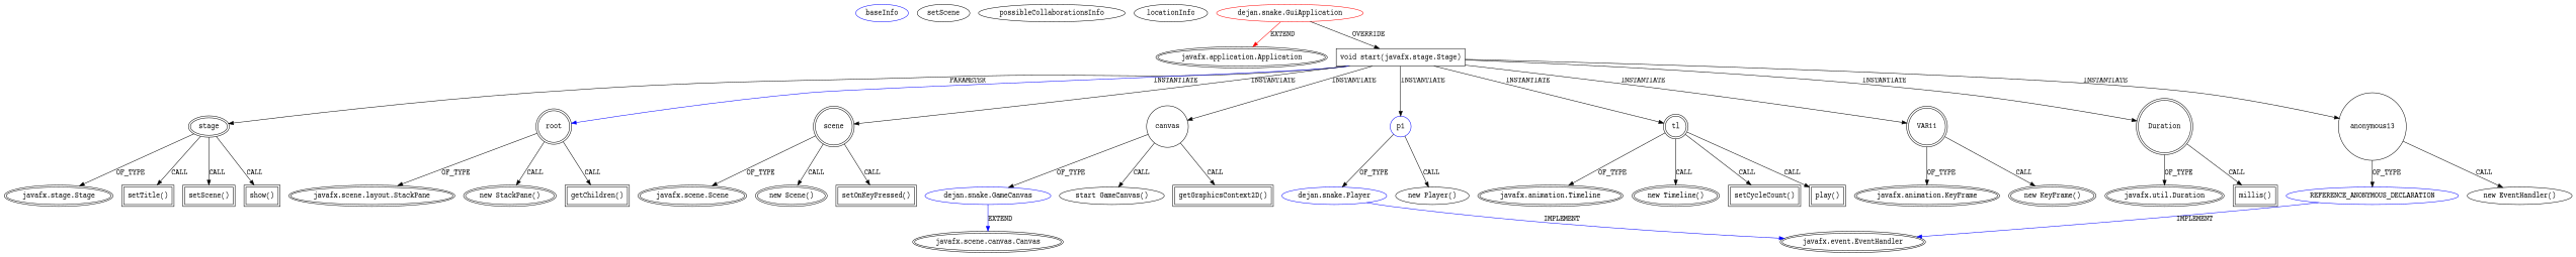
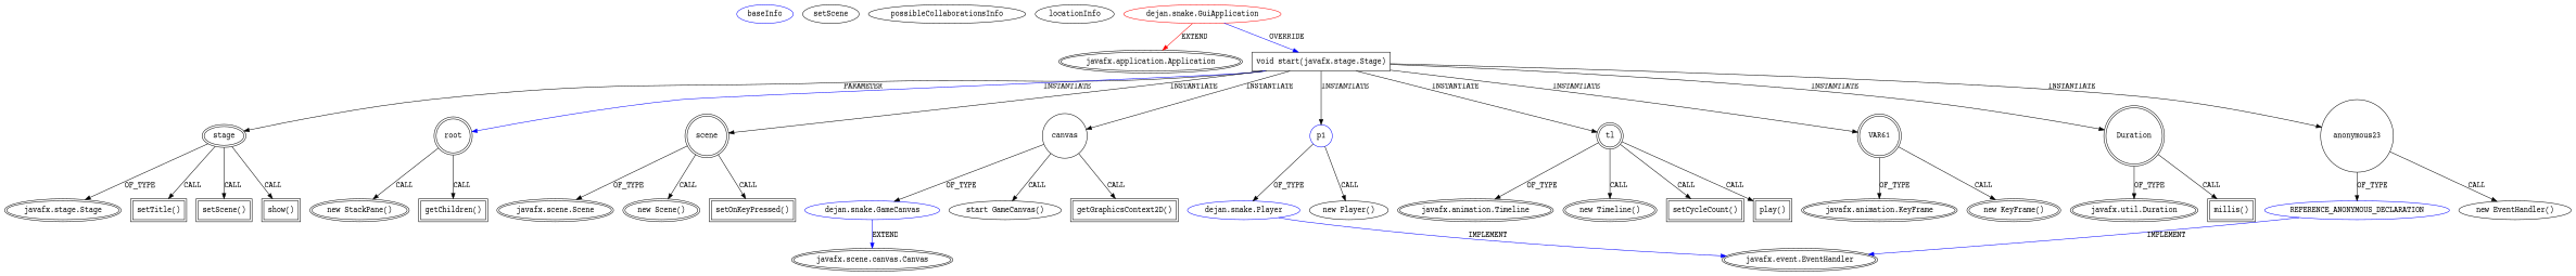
  digraph {
    fontname="Courier Prime"
    node [fontname="Courier Prime" isFrameworkType=true vertexType=INSIDE_CALL peripheries=2]
    edge [fontname="Courier Prime"]
    baseInfo [category=extension_graph color=blue graphId=2387 isAnonymous=false possibleRelation=true isFrameworkType="" vertexType="" peripheries=""]
    n2 [0="javafx.application.Application" label=setScene isFrameworkType="" vertexType="" peripheries=""]
    possibleCollaborationsInfo [0="2387~OVERRIDING_METHOD_DECLARATION-INSTANTIATION-~javafx.application.Application ~javafx.event.EventHandler ~false~true" 1="2387~OVERRIDING_METHOD_DECLARATION-INSTANTIATION-~javafx.application.Application ~javafx.scene.canvas.Canvas ~false~false" isFrameworkType="" vertexType="" peripheries=""]
    locationInfo [contextSignature=GuiApplication filePath="/dejanristic78-snake/snake-master/src/dejan/snake/GuiApplication.java" graphId=2387 projectName="dejanristic78-snake" isFrameworkType="" vertexType="" peripheries=""]
    n5 [color=red isFrameworkType=false label="dejan.snake.GuiApplication" vertexType=ROOT_CLIENT_CLASS_DECLARATION peripheries=""]
    n6 [label="javafx.application.Application" vertexType=FRAMEWORK_CLASS_TYPE]
    n7 [isFrameworkType=false label="void start(javafx.stage.Stage)" shape=box vertexType=OVERRIDING_METHOD_DECLARATION peripheries=""]
    n8 [label=stage vertexType=PARAMETER_DECLARATION]
    n9 [label=root shape=circle vertexType=VARIABLE_EXPRESION]
    n10 [label=scene shape=circle vertexType=VARIABLE_EXPRESION]
    n11 [isFrameworkType=false label=canvas shape=circle vertexType=VARIABLE_EXPRESION peripheries=""]
    n12 [color=blue isFrameworkType=false label=p1 shape=circle vertexType=VARIABLE_EXPRESION peripheries=""]
    n13 [label=tl shape=circle vertexType=VARIABLE_EXPRESION]
-   n14 [label=VAR11 shape=circle vertexType=VARIABLE_EXPRESION]
+   n14 [label=VAR61 shape=circle vertexType=VARIABLE_EXPRESION]
    n15 [label=Duration shape=circle vertexType=VARIABLE_EXPRESION]
-   n16 [isFrameworkType=false label=anonymous13 shape=circle vertexType=VARIABLE_EXPRESION peripheries=""]
+   n16 [isFrameworkType=false label=anonymous23 shape=circle vertexType=VARIABLE_EXPRESION peripheries=""]
    n17 [label="javafx.stage.Stage" vertexType=FRAMEWORK_CLASS_TYPE]
    n18 [label="setTitle()" shape=box]
    n19 [label="setScene()" shape=box]
    n20 [label="show()" shape=box]
-   n21 [label="javafx.scene.layout.StackPane" vertexType=FRAMEWORK_CLASS_TYPE]
    n22 [label="new StackPane()" vertexType=CONSTRUCTOR_CALL]
    n23 [label="getChildren()" shape=box]
    n24 [label="javafx.scene.Scene" vertexType=FRAMEWORK_CLASS_TYPE]
    n25 [label="new Scene()" vertexType=CONSTRUCTOR_CALL]
    n26 [label="setOnKeyPressed()" shape=box]
    n27 [color=blue isFrameworkType=false label="dejan.snake.GameCanvas" vertexType=REFERENCE_CLIENT_CLASS_DECLARATION peripheries=""]
    n28 [isFrameworkType=false label="start GameCanvas()" vertexType=CONSTRUCTOR_CALL peripheries=""]
    n29 [label="getGraphicsContext2D()" shape=box]
    n30 [color=blue isFrameworkType=false label="dejan.snake.Player" vertexType=REFERENCE_CLIENT_CLASS_DECLARATION peripheries=""]
    n31 [isFrameworkType=false label="new Player()" vertexType=CONSTRUCTOR_CALL peripheries=""]
    n32 [label="javafx.animation.Timeline" vertexType=FRAMEWORK_CLASS_TYPE]
    n33 [label="new Timeline()" vertexType=CONSTRUCTOR_CALL]
    n34 [label="setCycleCount()" shape=box]
    n35 [label="play()" shape=box]
    n36 [label="javafx.animation.KeyFrame" vertexType=FRAMEWORK_CLASS_TYPE]
    n37 [label="new KeyFrame()" vertexType=CONSTRUCTOR_CALL]
    n38 [label="javafx.util.Duration" vertexType=FRAMEWORK_CLASS_TYPE]
    n39 [label="millis()" shape=box]
    n40 [color=blue isFrameworkType=false label=REFERENCE_ANONYMOUS_DECLARATION vertexType=REFERENCE_ANONYMOUS_DECLARATION peripheries=""]
    n41 [isFrameworkType=false label="new EventHandler()" vertexType=CONSTRUCTOR_CALL peripheries=""]
    n42 [label="javafx.scene.canvas.Canvas" vertexType=FRAMEWORK_CLASS_TYPE]
    n43 [label="javafx.event.EventHandler" vertexType=FRAMEWORK_INTERFACE_TYPE]
    n5 -> n6 [color=red label=EXTEND]
-   n5 -> n7 [label=OVERRIDE]
+   n5 -> n7 [label=OVERRIDE color=blue]
    n7 -> n8 [label=PARAMETER]
    n7 -> n9 [color=blue label=INSTANTIATE]
    n7 -> n10 [label=INSTANTIATE]
    n7 -> n11 [label=INSTANTIATE]
    n7 -> n12 [label=INSTANTIATE]
    n7 -> n13 [label=INSTANTIATE]
    n7 -> n14 [label=INSTANTIATE]
    n7 -> n15 [label=INSTANTIATE]
    n7 -> n16 [label=INSTANTIATE]
    n8 -> n17 [label=OF_TYPE]
    n8 -> n18 [label=CALL]
    n8 -> n19 [label=CALL]
    n8 -> n20 [label=CALL]
-   n9 -> n21 [label=OF_TYPE]
    n9 -> n22 [label=CALL]
    n9 -> n23 [label=CALL]
    n10 -> n24 [label=OF_TYPE]
    n10 -> n25 [label=CALL]
    n10 -> n26 [label=CALL]
    n11 -> n27 [label=OF_TYPE]
    n11 -> n28 [label=CALL]
    n11 -> n29 [label=CALL]
    n12 -> n30 [label=OF_TYPE]
    n12 -> n31 [label=CALL]
    n13 -> n32 [label=OF_TYPE]
    n13 -> n33 [label=CALL]
    n13 -> n34 [label=CALL]
    n13 -> n35 [label=CALL]
    n14 -> n36 [label=OF_TYPE]
    n14 -> n37 [label=CALL]
    n15 -> n38 [label=OF_TYPE]
    n15 -> n39 [label=CALL]
    n16 -> n40 [label=OF_TYPE]
    n16 -> n41 [label=CALL]
    n27 -> n42 [color=blue label=EXTEND]
    n30 -> n43 [color=blue label=IMPLEMENT]
    n40 -> n43 [color=blue label=IMPLEMENT]
  }
